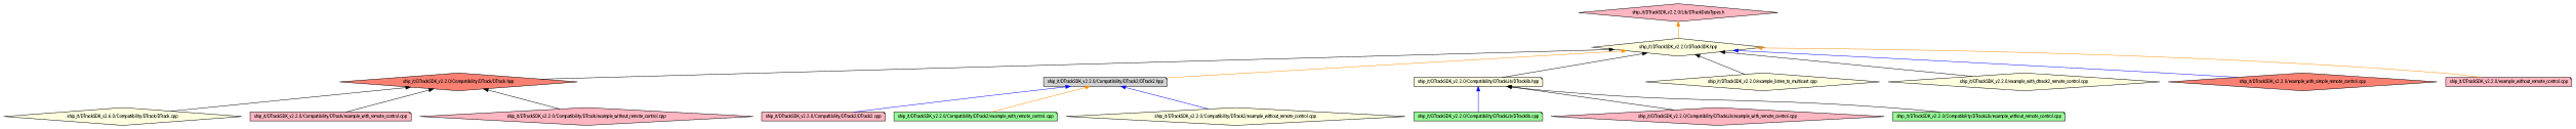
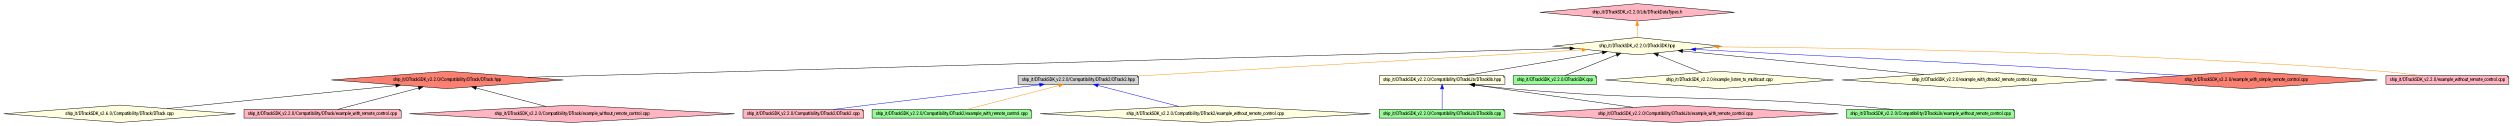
  digraph {
    fontname="Roboto Condensed"
    node [color=black fillcolor=lightpink fontname="Roboto Condensed" fontsize=10 shape=diamond style=filled]
    edge [color=black dir=back fontname="Roboto Condensed" fontsize=10 labelfontname=FreeSans labelfontsize=10 style=solid]
    n1 [fontcolor=black height=0.2 label="ship_it/DTrackSDK_v2.2.0/Lib/DTrackDataTypes.h" width=0.4]
    n2 [fillcolor=lightyellow height=0.2 label="ship_it/DTrackSDK_v2.2.0/DTrackSDK.hpp" width=0.4]
    n3 [fillcolor=salmon height=0.2 label="ship_it/DTrackSDK_v2.2.0/Compatibility/DTrack/DTrack.hpp" width=0.4]
    n4 [fillcolor=lightgrey height=0.2 label="ship_it/DTrackSDK_v2.2.0/Compatibility/DTrack2/DTrack2.hpp" shape=note width=0.4]
    n5 [fillcolor=lightyellow height=0.2 label="ship_it/DTrackSDK_v2.2.0/Compatibility/DTrackLib/DTracklib.hpp" shape=note width=0.4]
+   n6 [fillcolor=palegreen height=0.2 label="ship_it/DTrackSDK_v2.2.0/DTrackSDK.cpp" shape=note width=0.4]
    n7 [fillcolor=lightyellow height=0.2 label="ship_it/DTrackSDK_v2.2.0/example_listen_to_multicast.cpp" width=0.4]
    n8 [fillcolor=lightyellow height=0.2 label="ship_it/DTrackSDK_v2.2.0/example_with_dtrack2_remote_control.cpp" width=0.4]
    n9 [fillcolor=salmon height=0.2 label="ship_it/DTrackSDK_v2.2.0/example_with_simple_remote_control.cpp" width=0.4]
    n10 [height=0.2 label="ship_it/DTrackSDK_v2.2.0/example_without_remote_control.cpp" shape=note width=0.4]
    n11 [fillcolor=lightyellow height=0.2 label="ship_it/DTrackSDK_v2.6.0/Compatibility/DTrack/DTrack.cpp" width=0.4]
    n12 [height=0.2 label="ship_it/DTrackSDK_v2.2.0/Compatibility/DTrack/example_with_remote_control.cpp" shape=note width=0.4]
    n13 [height=0.2 label="ship_it/DTrackSDK_v2.2.0/Compatibility/DTrack/example_without_remote_control.cpp" width=0.4]
    n14 [height=0.2 label="ship_it/DTrackSDK_v2.2.0/Compatibility/DTrack2/DTrack2.cpp" shape=note width=0.4]
    n15 [fillcolor=palegreen height=0.2 label="ship_it/DTrackSDK_v2.2.0/Compatibility/DTrack2/example_with_remote_control.cpp" shape=note width=0.4]
    n16 [fillcolor=lightyellow height=0.2 label="ship_it/DTrackSDK_v2.2.0/Compatibility/DTrack2/example_without_remote_control.cpp" width=0.4]
    n17 [fillcolor=palegreen height=0.2 label="ship_it/DTrackSDK_v2.2.0/Compatibility/DTrackLib/DTracklib.cpp" shape=note width=0.4]
    n18 [height=0.2 label="ship_it/DTrackSDK_v2.2.0/Compatibility/DTrackLib/example_with_remote_control.cpp" width=0.4]
    n19 [fillcolor=palegreen height=0.2 label="ship_it/DTrackSDK_v2.2.0/Compatibility/DTrackLib/example_without_remote_control.cpp" shape=note width=0.4]
    n1 -> n2 [color=darkorange]
    n2 -> n3
    n2 -> n4 [color=darkorange]
    n2 -> n5
+   n2 -> n6
    n2 -> n7
    n2 -> n8
    n2 -> n9 [color=blue]
    n2 -> n10 [color=darkorange]
    n3 -> n11
    n3 -> n12
    n3 -> n13
    n4 -> n14 [color=blue]
    n4 -> n15 [color=darkorange]
    n4 -> n16 [color=blue]
    n5 -> n17 [color=blue]
    n5 -> n18
    n5 -> n19
  }
